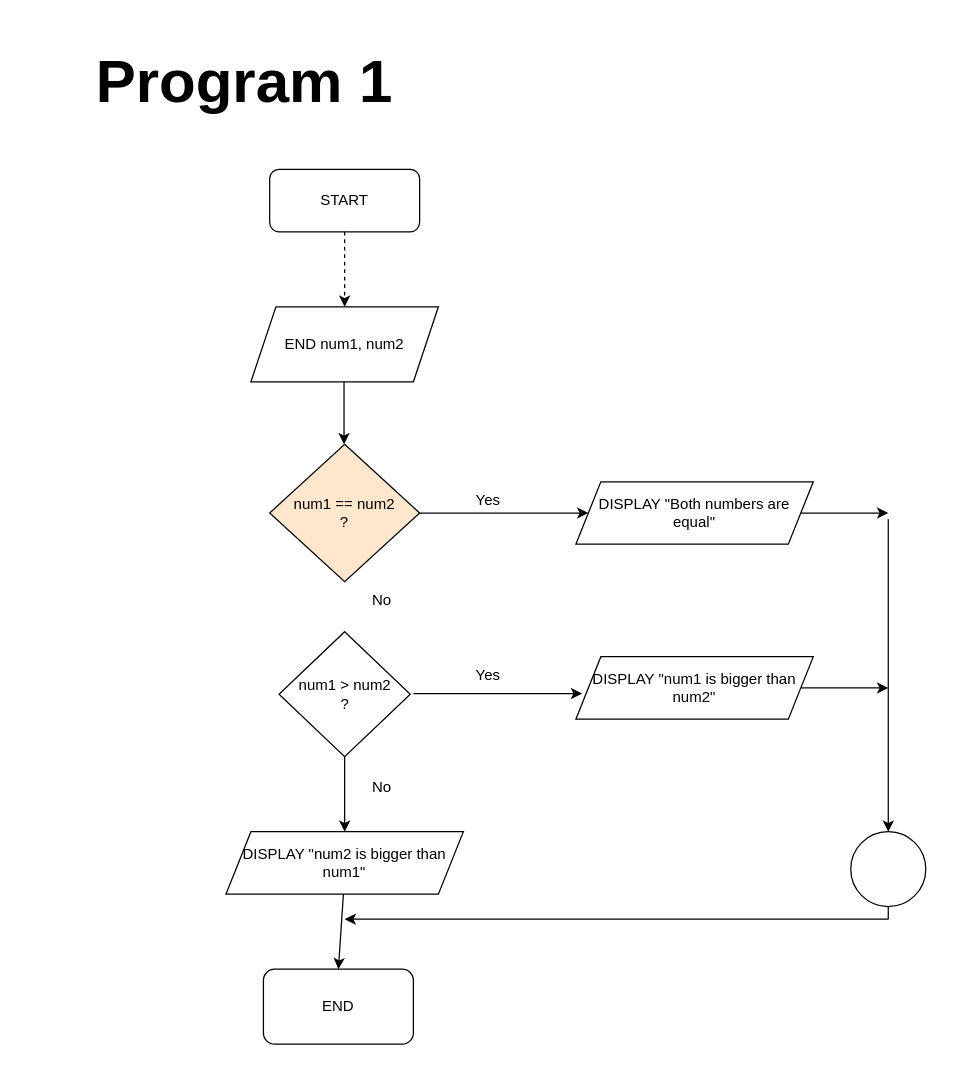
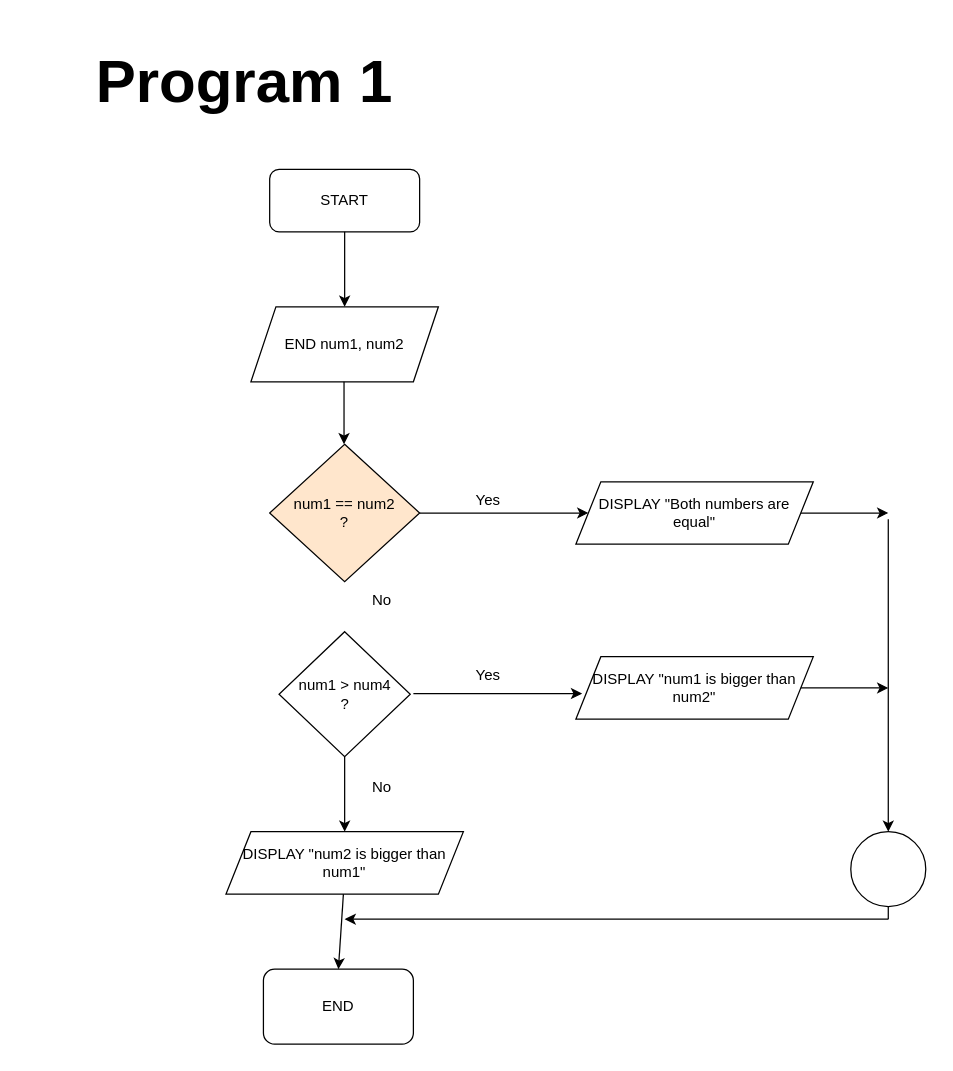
  <mxCell id="0" />
  <mxCell id="1" parent="0" />
  <mxCell id="2" value="&lt;b&gt;&lt;font style=&quot;font-size: 48px;&quot;&gt;Program 1&lt;/font&gt;&lt;/b&gt;" style="text;html=1;align=center;verticalAlign=middle;whiteSpace=wrap;rounded=0;" vertex="1" parent="1"><mxGeometry x="20" y="20" width="350" height="90" as="geometry" /></mxCell>
  <mxCell id="3" value="START" style="rounded=1;whiteSpace=wrap;html=1;" vertex="1" parent="1"><mxGeometry x="215" y="135" width="120" height="50" as="geometry" /></mxCell>
  <mxCell id="4" value="END num1, num2" style="shape=parallelogram;perimeter=parallelogramPerimeter;whiteSpace=wrap;html=1;fixedSize=1;" vertex="1" parent="1"><mxGeometry x="200" y="245" width="150" height="60" as="geometry" /></mxCell>
  <mxCell id="5" value="num1 == num2&lt;div&gt;?&lt;/div&gt;" style="rhombus;whiteSpace=wrap;html=1;fillColor=#ffe6cc;" vertex="1" parent="1"><mxGeometry x="215" y="355" width="120" height="110" as="geometry" /></mxCell>
- <mxCell id="6" value="" style="endArrow=classic;html=1;rounded=0;exitX=0.5;exitY=1;exitDx=0;exitDy=0;entryX=0.5;entryY=0;entryDx=0;entryDy=0;dashed=1;" edge="1" parent="1" source="3" target="4"><mxGeometry width="50" height="50" relative="1" as="geometry"><mxPoint x="255" y="355" as="sourcePoint" /><mxPoint x="305" y="305" as="targetPoint" /></mxGeometry></mxCell>
+ <mxCell id="6" value="" style="endArrow=classic;html=1;rounded=0;exitX=0.5;exitY=1;exitDx=0;exitDy=0;entryX=0.5;entryY=0;entryDx=0;entryDy=0;" edge="1" parent="1" source="3" target="4"><mxGeometry width="50" height="50" relative="1" as="geometry"><mxPoint x="255" y="355" as="sourcePoint" /><mxPoint x="305" y="305" as="targetPoint" /></mxGeometry></mxCell>
  <mxCell id="7" value="" style="endArrow=classic;html=1;rounded=0;exitX=0.5;exitY=1;exitDx=0;exitDy=0;entryX=0.5;entryY=0;entryDx=0;entryDy=0;" edge="1" parent="1"><mxGeometry width="50" height="50" relative="1" as="geometry"><mxPoint x="274.5" y="305" as="sourcePoint" /><mxPoint x="274.5" y="355" as="targetPoint" /></mxGeometry></mxCell>
  <mxCell id="8" value="Yes" style="text;html=1;align=center;verticalAlign=middle;whiteSpace=wrap;rounded=0;" vertex="1" parent="1"><mxGeometry x="360" y="385" width="60" height="30" as="geometry" /></mxCell>
  <mxCell id="9" value="No" style="text;html=1;align=center;verticalAlign=middle;whiteSpace=wrap;rounded=0;" vertex="1" parent="1"><mxGeometry x="275" y="465" width="60" height="30" as="geometry" /></mxCell>
- <mxCell id="10" value="num1 &amp;gt; num2&lt;div&gt;?&lt;/div&gt;" style="rhombus;whiteSpace=wrap;html=1;" vertex="1" parent="1"><mxGeometry x="222.5" y="505" width="105" height="100" as="geometry" /></mxCell>
+ <mxCell id="10" value="num1 &amp;gt; num4&lt;div&gt;?&lt;/div&gt;" style="rhombus;whiteSpace=wrap;html=1;" vertex="1" parent="1"><mxGeometry x="222.5" y="505" width="105" height="100" as="geometry" /></mxCell>
  <mxCell id="11" value="DISPLAY &quot;Both numbers are equal&quot;" style="shape=parallelogram;perimeter=parallelogramPerimeter;whiteSpace=wrap;html=1;fixedSize=1;" vertex="1" parent="1"><mxGeometry x="460" y="385" width="190" height="50" as="geometry" /></mxCell>
  <mxCell id="12" value="" style="endArrow=classic;html=1;rounded=0;exitX=1;exitY=0.5;exitDx=0;exitDy=0;entryX=0;entryY=0.5;entryDx=0;entryDy=0;" edge="1" parent="1" source="5" target="11"><mxGeometry width="50" height="50" relative="1" as="geometry"><mxPoint x="400" y="615" as="sourcePoint" /><mxPoint x="450" y="565" as="targetPoint" /></mxGeometry></mxCell>
  <mxCell id="13" value="DISPLAY &quot;num1 is bigger than num2&quot;" style="shape=parallelogram;perimeter=parallelogramPerimeter;whiteSpace=wrap;html=1;fixedSize=1;" vertex="1" parent="1"><mxGeometry x="460" y="525" width="190" height="50" as="geometry" /></mxCell>
  <mxCell id="14" value="" style="endArrow=classic;html=1;rounded=0;exitX=1;exitY=0.5;exitDx=0;exitDy=0;entryX=0;entryY=0.5;entryDx=0;entryDy=0;" edge="1" parent="1"><mxGeometry width="50" height="50" relative="1" as="geometry"><mxPoint x="330" y="554.5" as="sourcePoint" /><mxPoint x="465" y="554.5" as="targetPoint" /></mxGeometry></mxCell>
  <mxCell id="15" value="Yes" style="text;html=1;align=center;verticalAlign=middle;whiteSpace=wrap;rounded=0;" vertex="1" parent="1"><mxGeometry x="360" y="525" width="60" height="30" as="geometry" /></mxCell>
  <mxCell id="16" value="No" style="text;html=1;align=center;verticalAlign=middle;whiteSpace=wrap;rounded=0;" vertex="1" parent="1"><mxGeometry x="275" y="615" width="60" height="30" as="geometry" /></mxCell>
  <mxCell id="17" value="DISPLAY &quot;num2 is bigger than num1&quot;" style="shape=parallelogram;perimeter=parallelogramPerimeter;whiteSpace=wrap;html=1;fixedSize=1;" vertex="1" parent="1"><mxGeometry x="180" y="665" width="190" height="50" as="geometry" /></mxCell>
  <mxCell id="18" value="" style="endArrow=classic;html=1;rounded=0;exitX=0.5;exitY=1;exitDx=0;exitDy=0;entryX=0.5;entryY=0;entryDx=0;entryDy=0;" edge="1" parent="1" source="10" target="17"><mxGeometry width="50" height="50" relative="1" as="geometry"><mxPoint x="400" y="615" as="sourcePoint" /><mxPoint x="450" y="565" as="targetPoint" /></mxGeometry></mxCell>
  <mxCell id="19" value="END" style="rounded=1;whiteSpace=wrap;html=1;" vertex="1" parent="1"><mxGeometry x="210" y="775" width="120" height="60" as="geometry" /></mxCell>
  <mxCell id="20" value="" style="endArrow=classic;html=1;rounded=0;exitX=0.5;exitY=1;exitDx=0;exitDy=0;entryX=0.5;entryY=0;entryDx=0;entryDy=0;" edge="1" parent="1" target="19"><mxGeometry width="50" height="50" relative="1" as="geometry"><mxPoint x="274" y="715" as="sourcePoint" /><mxPoint x="274" y="775" as="targetPoint" /></mxGeometry></mxCell>
  <mxCell id="21" value="" style="ellipse;whiteSpace=wrap;html=1;aspect=fixed;" vertex="1" parent="1"><mxGeometry x="680" y="665" width="60" height="60" as="geometry" /></mxCell>
  <mxCell id="22" value="" style="endArrow=classic;html=1;rounded=0;entryX=0.5;entryY=0;entryDx=0;entryDy=0;" edge="1" parent="1" target="21"><mxGeometry width="50" height="50" relative="1" as="geometry"><mxPoint x="710" y="415" as="sourcePoint" /><mxPoint x="710" y="655" as="targetPoint" /></mxGeometry></mxCell>
  <mxCell id="23" value="" style="endArrow=classic;html=1;rounded=0;exitX=1;exitY=0.5;exitDx=0;exitDy=0;" edge="1" parent="1" source="11"><mxGeometry width="50" height="50" relative="1" as="geometry"><mxPoint x="400" y="645" as="sourcePoint" /><mxPoint x="710" y="410" as="targetPoint" /></mxGeometry></mxCell>
  <mxCell id="24" value="" style="endArrow=classic;html=1;rounded=0;exitX=1;exitY=0.5;exitDx=0;exitDy=0;" edge="1" parent="1" source="13"><mxGeometry width="50" height="50" relative="1" as="geometry"><mxPoint x="400" y="645" as="sourcePoint" /><mxPoint x="710" y="550" as="targetPoint" /></mxGeometry></mxCell>
  <mxCell id="25" value="" style="endArrow=classic;html=1;rounded=0;" edge="1" parent="1"><mxGeometry width="50" height="50" relative="1" as="geometry"><mxPoint x="710" y="735" as="sourcePoint" /><mxPoint x="275" y="735" as="targetPoint" /></mxGeometry></mxCell>
  <mxCell id="26" value="" style="endArrow=none;html=1;rounded=0;entryX=0.5;entryY=1;entryDx=0;entryDy=0;" edge="1" parent="1" target="21"><mxGeometry width="50" height="50" relative="1" as="geometry"><mxPoint x="710" y="735" as="sourcePoint" /><mxPoint x="450" y="595" as="targetPoint" /></mxGeometry></mxCell>
